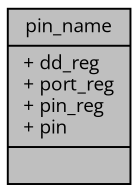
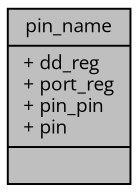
  digraph {
    fontname="Open Sans"
-   n1 [color=black fillcolor=grey75 fontcolor=black fontname="Open Sans" fontsize=10 height=0.2 label="{pin_name\n|+ dd_reg\l+ port_reg\l+ pin_reg\l+ pin\l|}" shape=record style=filled width=0.4]
+   n1 [color=black fillcolor=grey75 fontcolor=black fontname="Open Sans" fontsize=10 height=0.2 label="{pin_name\n|+ dd_reg\l+ port_reg\l+ pin_pin\l+ pin\l|}" shape=record style=filled width=0.4]
  }
